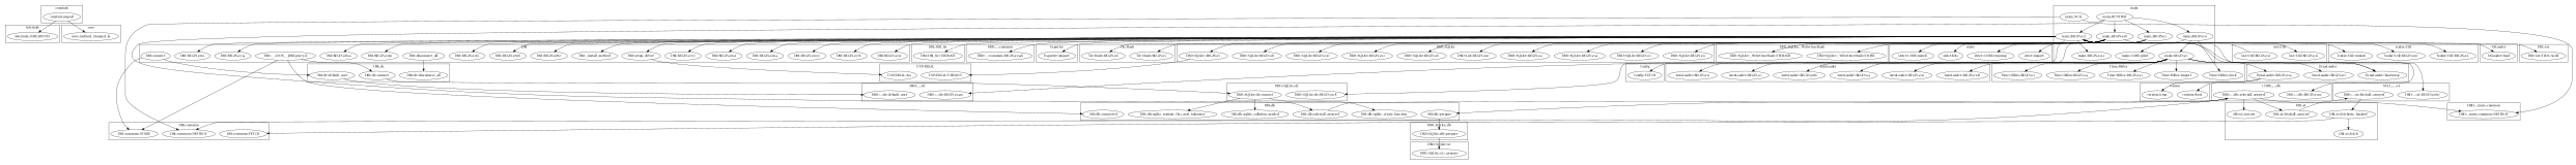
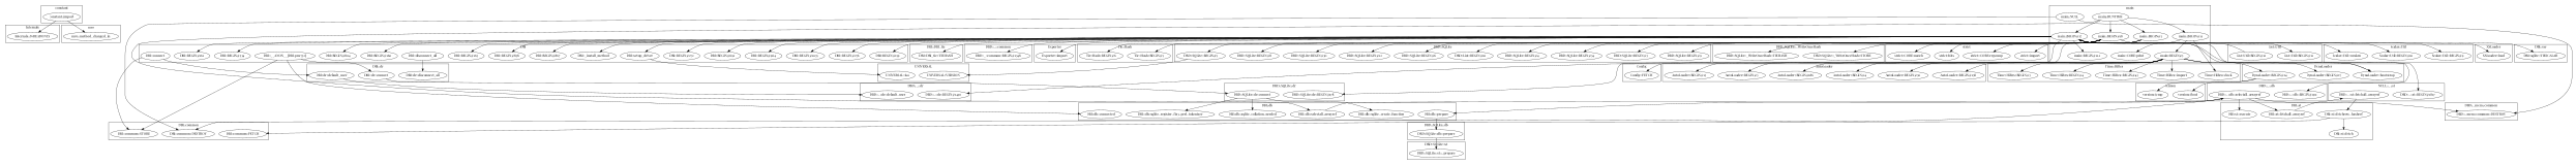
  digraph {
    fontname="Playfair Display"
    node [fontname="Playfair Display"]
    edge [fontname="Playfair Display"]
    "Internals::SvREADONLY"
    "DBD::SQLite::st::_prepare"
    "Config::FETCH"
    "List::Util::BEGIN@11"
    "List::Util::BEGIN@12"
    "DynaLoader::BEGIN@17"
    "DynaLoader::BEGIN@24"
    "DynaLoader::bootstrap"
    "DBI::__ANON__[DBI.pm:732]"
    "DBI::BEGIN@163"
    "DBI::BEGIN@160"
    "DBI::BEGIN@804"
    "DBI::BEGIN@534"
    "DBI::BEGIN@161"
    "DBI::BEGIN@159"
    "DBI::BEGIN@276"
    "DBI::setup_driver"
    "DBI::BEGIN@1035"
    "DBI::BEGIN@964"
    "DBI::BEGIN@691"
    "DBI::BEGIN@272"
    "DBI::_install_method"
    "DBI::disconnect_all"
    "DBI::BEGIN@867"
    "DBI::BEGIN@838"
    "DBI::connect"
    "Tie::Hash::BEGIN@5"
    "Tie::Hash::BEGIN@6"
    "main::BEGIN@17"
    "main::BEGIN@11.1"
    "main::NULL"
    "main::BEGIN@18"
    "main::BEGIN@3"
    "main::CORE:print"
    "main::BEGIN@5"
    "main::RUNTIME"
    "main::BEGIN@11"
    "strict::import"
    "strict::CORE:regcomp"
    "strict::bits"
    "strict::CORE:match"
    "DBD::SQLite::dr::connect"
    "DBD::SQLite::dr::BEGIN@178"
    "DBI::common::DESTROY"
    "DBI::common::STORE"
    "DBI::common::FETCH"
    "DBI::db::connected"
    "DBI::db::sqlite_create_function"
    "DBI::db::sqlite_collation_needed"
    "DBI::db::sqlite_register_fts3_perl_tokenizer"
    "DBI::db::selectall_arrayref"
    "DBI::db::prepare"
    "Scalar::Util::BEGIN@9"
    "Scalar::Util::BEGIN@10"
    "Scalar::Util::weaken"
    "XSLoader::load"
    "UNIVERSAL::isa"
    "UNIVERSAL::VERSION"
    "DBD::SQLite::BEGIN@9"
    "DBD::SQLite::BEGIN@3"
    "DBD::SQLite::BEGIN@34"
    "DBD::SQLite::BEGIN@4"
    n63 [label="DBD::List::BEGIN@10"]
    "DBD::SQLite::BEGIN@6"
    "DBD::SQLite::BEGIN@12"
    "DBD::SQLite::BEGIN@30"
    "DBD::SQLite::BEGIN@8"
    "DBD::SQLite::BEGIN@5"
    "DBD::SQLite::db::prepare"
    "DBD::_::st::BEGIN@1817"
    "DBD::_::st::fetchall_arrayref"
-   "DBI::var::TIESCALAR"
+   "DBI::var::TIESCALAR" [label="DBI::sqlite::TIESCALAR"]
    "DBD::_::dr::BEGIN@1450"
    "DBD::_::dr::default_user"
    "DBI::DBI_tie::TIEHASH"
    "DBD::SQLite::_WriteOnceHash::STORE"
    "DBD::SQLite::_WriteOnceHash::TIEHASH"
    "version::(bool"
    "version::(cmp"
    "DBI::dr::disconnect_all"
    "DBI::dr::default_user"
    "DBI::dr::connect"
    "DBD::_::common::BEGIN@1348"
    "constant::import"
    "Time::HiRes::BEGIN@4"
    "Time::HiRes::BEGIN@3"
    "Time::HiRes::import"
    "Time::HiRes::BEGIN@43"
    "Time::HiRes::clock"
    "Exporter::import"
    "DBD::_::db::BEGIN@1511"
    "DBD::_::db::selectall_arrayref"
    "DBD::_mem::common::DESTROY"
    "DBI::st::fetchall_arrayref"
    "DBI::st::fetch"
    "DBI::st::execute"
    "DBI::st::fetchrow_hashref"
    "mro::method_changed_in"
    "AutoLoader::BEGIN@138"
    "AutoLoader::BEGIN@30"
    "AutoLoader::BEGIN@4"
    "AutoLoader::BEGIN@186"
    "AutoLoader::BEGIN@3"
    "AutoLoader::BEGIN@13"
    subgraph cluster_1 {
      label=Internals
      "Internals::SvREADONLY"
    }
    subgraph cluster_2 {
      label="DBD::SQLite::st"
      "DBD::SQLite::st::_prepare"
    }
    subgraph cluster_3 {
      label=Config
      "Config::FETCH"
    }
    subgraph cluster_4 {
      label="List::Util"
      "List::Util::BEGIN@11"
      "List::Util::BEGIN@12"
    }
    subgraph cluster_5 {
      label=DynaLoader
      "DynaLoader::BEGIN@17"
      "DynaLoader::BEGIN@24"
      "DynaLoader::bootstrap"
    }
    subgraph cluster_6 {
      label=DBI
      "DBI::__ANON__[DBI.pm:732]"
      "DBI::BEGIN@163"
      "DBI::BEGIN@160"
      "DBI::BEGIN@804"
      "DBI::BEGIN@534"
      "DBI::BEGIN@161"
      "DBI::BEGIN@159"
      "DBI::BEGIN@276"
      "DBI::setup_driver"
      "DBI::BEGIN@1035"
      "DBI::BEGIN@964"
      "DBI::BEGIN@691"
      "DBI::BEGIN@272"
      "DBI::_install_method"
      "DBI::disconnect_all"
      "DBI::BEGIN@867"
      "DBI::BEGIN@838"
      "DBI::connect"
    }
    subgraph cluster_7 {
      label="Tie::Hash"
      "Tie::Hash::BEGIN@5"
      "Tie::Hash::BEGIN@6"
    }
    subgraph cluster_8 {
      label=main
      "main::BEGIN@17"
      "main::BEGIN@11.1"
      "main::NULL"
      "main::BEGIN@18"
      "main::BEGIN@3"
      "main::CORE:print"
      "main::BEGIN@5"
      "main::RUNTIME"
      "main::BEGIN@11"
    }
    subgraph cluster_9 {
      label="strict"
      "strict::import"
      "strict::CORE:regcomp"
      "strict::bits"
      "strict::CORE:match"
    }
    subgraph cluster_10 {
      label="DBD::SQLite::dr"
      "DBD::SQLite::dr::connect"
      "DBD::SQLite::dr::BEGIN@178"
    }
    subgraph cluster_11 {
      label="DBI::common"
      "DBI::common::DESTROY"
      "DBI::common::STORE"
      "DBI::common::FETCH"
    }
    subgraph cluster_12 {
      label="DBI::db"
      "DBI::db::connected"
      "DBI::db::sqlite_create_function"
      "DBI::db::sqlite_collation_needed"
      "DBI::db::sqlite_register_fts3_perl_tokenizer"
      "DBI::db::selectall_arrayref"
      "DBI::db::prepare"
    }
    subgraph cluster_13 {
      label="Scalar::Util"
      "Scalar::Util::BEGIN@9"
      "Scalar::Util::BEGIN@10"
      "Scalar::Util::weaken"
    }
    subgraph cluster_14 {
      label=XSLoader
      "XSLoader::load"
    }
    subgraph cluster_15 {
      label=UNIVERSAL
      "UNIVERSAL::isa"
      "UNIVERSAL::VERSION"
    }
    subgraph cluster_16 {
      label="DBD::SQLite"
      "DBD::SQLite::BEGIN@9"
      "DBD::SQLite::BEGIN@3"
      "DBD::SQLite::BEGIN@34"
      "DBD::SQLite::BEGIN@4"
      n63
      "DBD::SQLite::BEGIN@6"
      "DBD::SQLite::BEGIN@12"
      "DBD::SQLite::BEGIN@30"
      "DBD::SQLite::BEGIN@8"
      "DBD::SQLite::BEGIN@5"
    }
    subgraph cluster_17 {
      label="DBD::SQLite::db"
      "DBD::SQLite::db::prepare"
    }
    subgraph cluster_18 {
      label="NULL::_::st"
      "DBD::_::st::BEGIN@1817"
      "DBD::_::st::fetchall_arrayref"
    }
    subgraph cluster_19 {
      label="DBI::var"
      "DBI::var::TIESCALAR"
    }
    subgraph cluster_20 {
      label="DBD::_::dr"
      "DBD::_::dr::BEGIN@1450"
      "DBD::_::dr::default_user"
    }
    subgraph cluster_21 {
      label="DBI::DBI_tie"
      "DBI::DBI_tie::TIEHASH"
    }
    subgraph cluster_22 {
      label="DBD::SQLite::_WriteOnceHash"
      "DBD::SQLite::_WriteOnceHash::STORE"
      "DBD::SQLite::_WriteOnceHash::TIEHASH"
    }
    subgraph cluster_23 {
      label=version
      "version::(bool"
      "version::(cmp"
    }
    subgraph cluster_24 {
      label="DBI::dr"
      "DBI::dr::disconnect_all"
      "DBI::dr::default_user"
      "DBI::dr::connect"
    }
    subgraph cluster_25 {
      label="DBD::_::common"
      "DBD::_::common::BEGIN@1348"
    }
    subgraph cluster_26 {
      label=constant
      "constant::import"
    }
    subgraph cluster_27 {
      label="Time::HiRes"
      "Time::HiRes::BEGIN@4"
      "Time::HiRes::BEGIN@3"
      "Time::HiRes::import"
      "Time::HiRes::BEGIN@43"
      "Time::HiRes::clock"
    }
    subgraph cluster_28 {
      label=Exporter
      "Exporter::import"
    }
    subgraph cluster_29 {
-     label="CORE::_::db"
+     label="DBD::_::db"
      "DBD::_::db::BEGIN@1511"
      "DBD::_::db::selectall_arrayref"
    }
    subgraph cluster_30 {
      label="DBD::_mem::common"
      "DBD::_mem::common::DESTROY"
    }
    subgraph cluster_31 {
      label="DBI::st"
      "DBI::st::fetchall_arrayref"
      "DBI::st::fetch"
      "DBI::st::execute"
      "DBI::st::fetchrow_hashref"
    }
    subgraph cluster_32 {
      label=mro
      "mro::method_changed_in"
    }
    subgraph cluster_33 {
      label=AutoLoader
      "AutoLoader::BEGIN@138"
      "AutoLoader::BEGIN@30"
      "AutoLoader::BEGIN@4"
      "AutoLoader::BEGIN@186"
      "AutoLoader::BEGIN@3"
      "AutoLoader::BEGIN@13"
    }
    "List::Util::BEGIN@12" -> "main::BEGIN@17"
    "DynaLoader::BEGIN@24" -> "version::(bool"
    "DynaLoader::BEGIN@24" -> "version::(cmp"
    "DBI::__ANON__[DBI.pm:732]" -> "DBI::common::STORE"
    "DBI::__ANON__[DBI.pm:732]" -> "DBI::db::connected"
    "DBI::__ANON__[DBI.pm:732]" -> "DBI::dr::connect"
    "DBI::setup_driver" -> "UNIVERSAL::isa"
    "DBI::disconnect_all" -> "DBI::dr::disconnect_all"
    "DBI::connect" -> "DBI::common::STORE"
    "DBI::connect" -> "DBI::dr::default_user"
    "main::BEGIN@17" -> "List::Util::BEGIN@11"
    "main::BEGIN@17" -> "DBI::BEGIN@163"
    "main::BEGIN@17" -> "DBI::BEGIN@160"
    "main::BEGIN@17" -> "DBI::BEGIN@804"
    "main::BEGIN@17" -> "DBI::BEGIN@534"
    "main::BEGIN@17" -> "DBI::BEGIN@161"
    "main::BEGIN@17" -> "DBI::BEGIN@159"
    "main::BEGIN@17" -> "DBI::BEGIN@276"
    "main::BEGIN@17" -> "DBI::setup_driver"
    "main::BEGIN@17" -> "DBI::BEGIN@1035"
    "main::BEGIN@17" -> "DBI::BEGIN@964"
    "main::BEGIN@17" -> "DBI::BEGIN@691"
    "main::BEGIN@17" -> "DBI::BEGIN@272"
    "main::BEGIN@17" -> "DBI::_install_method"
    "main::BEGIN@17" -> "DBI::BEGIN@867"
    "main::BEGIN@17" -> "DBI::BEGIN@838"
    "main::BEGIN@17" -> "main::BEGIN@11.1"
    "main::BEGIN@17" -> "Scalar::Util::BEGIN@9"
    "main::BEGIN@17" -> "Scalar::Util::BEGIN@10"
    "main::BEGIN@17" -> "Scalar::Util::weaken"
    "main::BEGIN@17" -> "XSLoader::load"
    "main::BEGIN@17" -> "DBD::_::st::BEGIN@1817"
    "main::BEGIN@17" -> "DBI::var::TIESCALAR"
    "main::BEGIN@17" -> "DBD::_::dr::BEGIN@1450"
    "main::BEGIN@17" -> "DBI::DBI_tie::TIEHASH"
    "main::BEGIN@17" -> "DBD::_::common::BEGIN@1348"
    "main::BEGIN@17" -> "Exporter::import"
    "main::BEGIN@17" -> "DBD::_::db::BEGIN@1511"
    "main::NULL" -> "DBI::common::DESTROY"
    "main::NULL" -> "DBD::_mem::common::DESTROY"
    "main::BEGIN@18" -> "DynaLoader::bootstrap"
    "main::BEGIN@18" -> "Tie::Hash::BEGIN@5"
    "main::BEGIN@18" -> "Tie::Hash::BEGIN@6"
    "main::BEGIN@18" -> "DBD::SQLite::dr::BEGIN@178"
    "main::BEGIN@18" -> "DBD::SQLite::BEGIN@9"
    "main::BEGIN@18" -> "DBD::SQLite::BEGIN@3"
    "main::BEGIN@18" -> "DBD::SQLite::BEGIN@34"
    "main::BEGIN@18" -> "DBD::SQLite::BEGIN@4"
    "main::BEGIN@18" -> n63
    "main::BEGIN@18" -> "DBD::SQLite::BEGIN@6"
    "main::BEGIN@18" -> "DBD::SQLite::BEGIN@12"
    "main::BEGIN@18" -> "DBD::SQLite::BEGIN@30"
    "main::BEGIN@18" -> "DBD::SQLite::BEGIN@8"
    "main::BEGIN@18" -> "DBD::SQLite::BEGIN@5"
    "main::BEGIN@18" -> "DBD::SQLite::_WriteOnceHash::STORE"
    "main::BEGIN@18" -> "DBD::SQLite::_WriteOnceHash::TIEHASH"
    "main::BEGIN@3" -> "strict::import"
    "main::BEGIN@3" -> "strict::CORE:regcomp"
    "main::BEGIN@3" -> "strict::bits"
    "main::BEGIN@3" -> "strict::CORE:match"
    "main::BEGIN@5" -> "Config::FETCH"
    "main::BEGIN@5" -> "DynaLoader::BEGIN@17"
    "main::BEGIN@5" -> "DynaLoader::BEGIN@24"
    "main::BEGIN@5" -> "DynaLoader::bootstrap"
    "main::BEGIN@5" -> "Time::HiRes::BEGIN@4"
    "main::BEGIN@5" -> "Time::HiRes::BEGIN@3"
    "main::BEGIN@5" -> "Time::HiRes::import"
    "main::BEGIN@5" -> "Time::HiRes::BEGIN@43"
    "main::BEGIN@5" -> "AutoLoader::BEGIN@138"
    "main::BEGIN@5" -> "AutoLoader::BEGIN@30"
    "main::BEGIN@5" -> "AutoLoader::BEGIN@4"
    "main::BEGIN@5" -> "AutoLoader::BEGIN@186"
    "main::BEGIN@5" -> "AutoLoader::BEGIN@3"
    "main::BEGIN@5" -> "AutoLoader::BEGIN@13"
    "main::RUNTIME" -> "main::BEGIN@17"
    "main::RUNTIME" -> "main::BEGIN@18"
    "main::RUNTIME" -> "main::BEGIN@3"
    "main::RUNTIME" -> "main::BEGIN@11"
    "main::RUNTIME" -> "DBI::db::selectall_arrayref"
    "main::BEGIN@11" -> "main::CORE:print"
    "main::BEGIN@11" -> "main::BEGIN@5"
    "main::BEGIN@11" -> "Time::HiRes::clock"
    "DBD::SQLite::dr::connect" -> "DBI::db::sqlite_create_function"
    "DBD::SQLite::dr::connect" -> "DBI::db::sqlite_collation_needed"
    "DBD::SQLite::dr::connect" -> "DBI::db::sqlite_register_fts3_perl_tokenizer"
    "DBI::db::selectall_arrayref" -> "DBD::_::db::selectall_arrayref"
    "DBI::db::prepare" -> "DBD::SQLite::db::prepare"
    "DBD::SQLite::BEGIN@5" -> "UNIVERSAL::VERSION"
    "DBD::SQLite::db::prepare" -> "DBD::SQLite::st::_prepare"
    "DBD::_::st::fetchall_arrayref" -> "DBI::st::fetchrow_hashref"
    "DBI::dr::default_user" -> "DBD::_::dr::default_user"
    "DBI::dr::connect" -> "DBD::SQLite::dr::connect"
    "constant::import" -> "Internals::SvREADONLY"
    "constant::import" -> "mro::method_changed_in"
    "DBD::_::db::selectall_arrayref" -> "DBI::common::DESTROY"
    "DBD::_::db::selectall_arrayref" -> "DBI::db::prepare"
    "DBD::_::db::selectall_arrayref" -> "DBD::_mem::common::DESTROY"
    "DBD::_::db::selectall_arrayref" -> "DBI::st::fetchall_arrayref"
    "DBD::_::db::selectall_arrayref" -> "DBI::st::execute"
    "DBI::st::fetchall_arrayref" -> "DBD::_::st::fetchall_arrayref"
    "DBI::st::fetchrow_hashref" -> "DBI::common::FETCH"
    "DBI::st::fetchrow_hashref" -> "DBI::st::fetch"
  }
